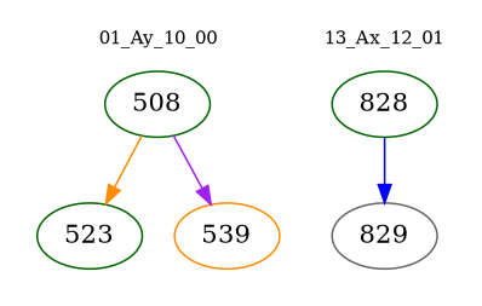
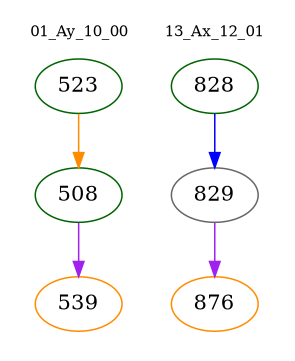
  digraph {
    node [color=darkgreen]
    edge [color=purple]
    n1 [label=523]
    n2 [label=508]
    n3 [color=darkorange label=539]
    n4 [label=828]
    n5 [color=gray40 label=829]
+   n6 [color=darkorange label=876]
    subgraph cluster_1 {
      color=white
      fontsize=10
      label="01_Ay_10_00"
      n1
      n2
      n3
    }
    subgraph cluster_2 {
      color=white
      fontsize=10
      label="13_Ax_12_01"
      n4
      n5
+     n6
    }
-   n2 -> n1 [color=darkorange]
+   n1 -> n2 [color=darkorange]
    n2 -> n3
    n4 -> n5 [color=blue]
+   n5 -> n6
  }
